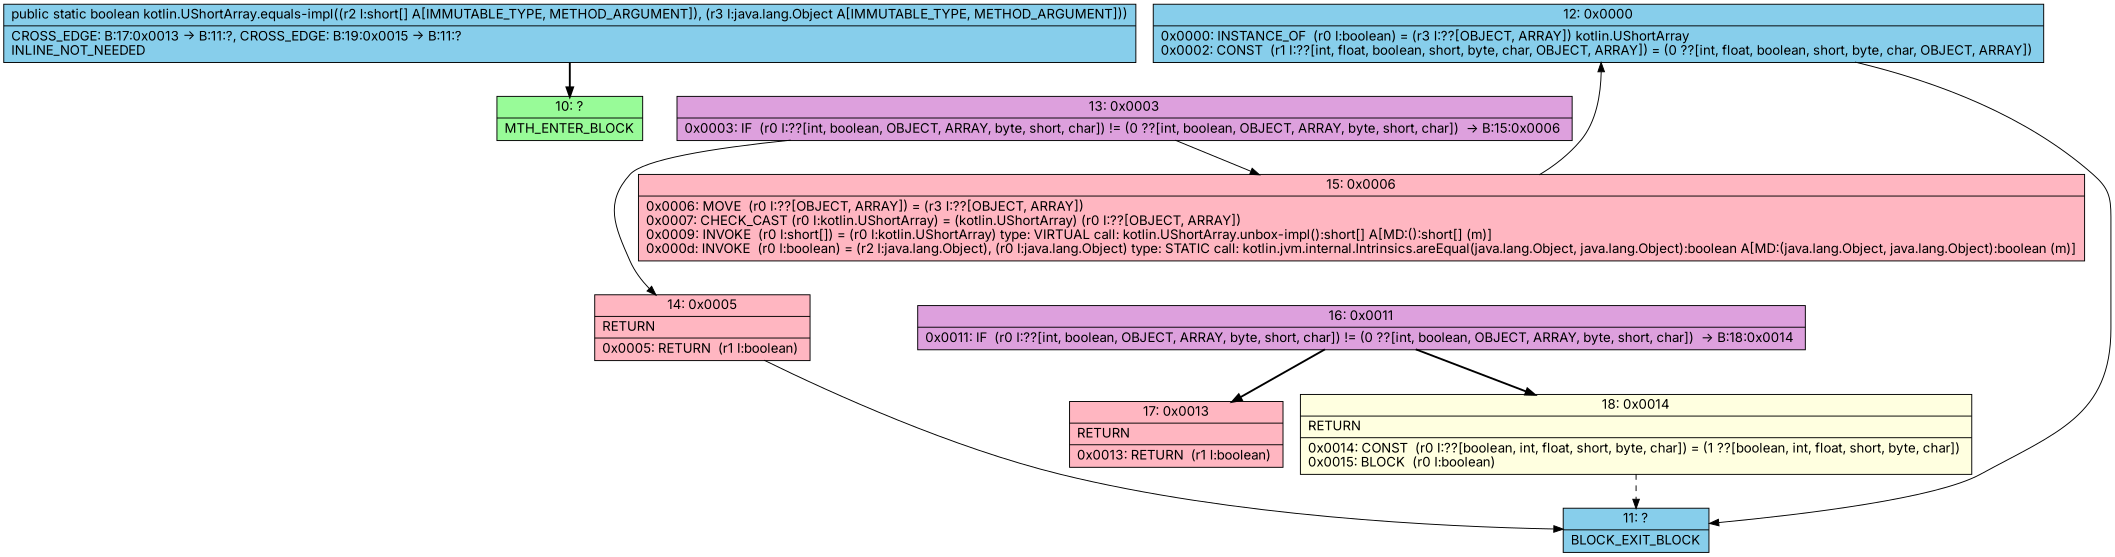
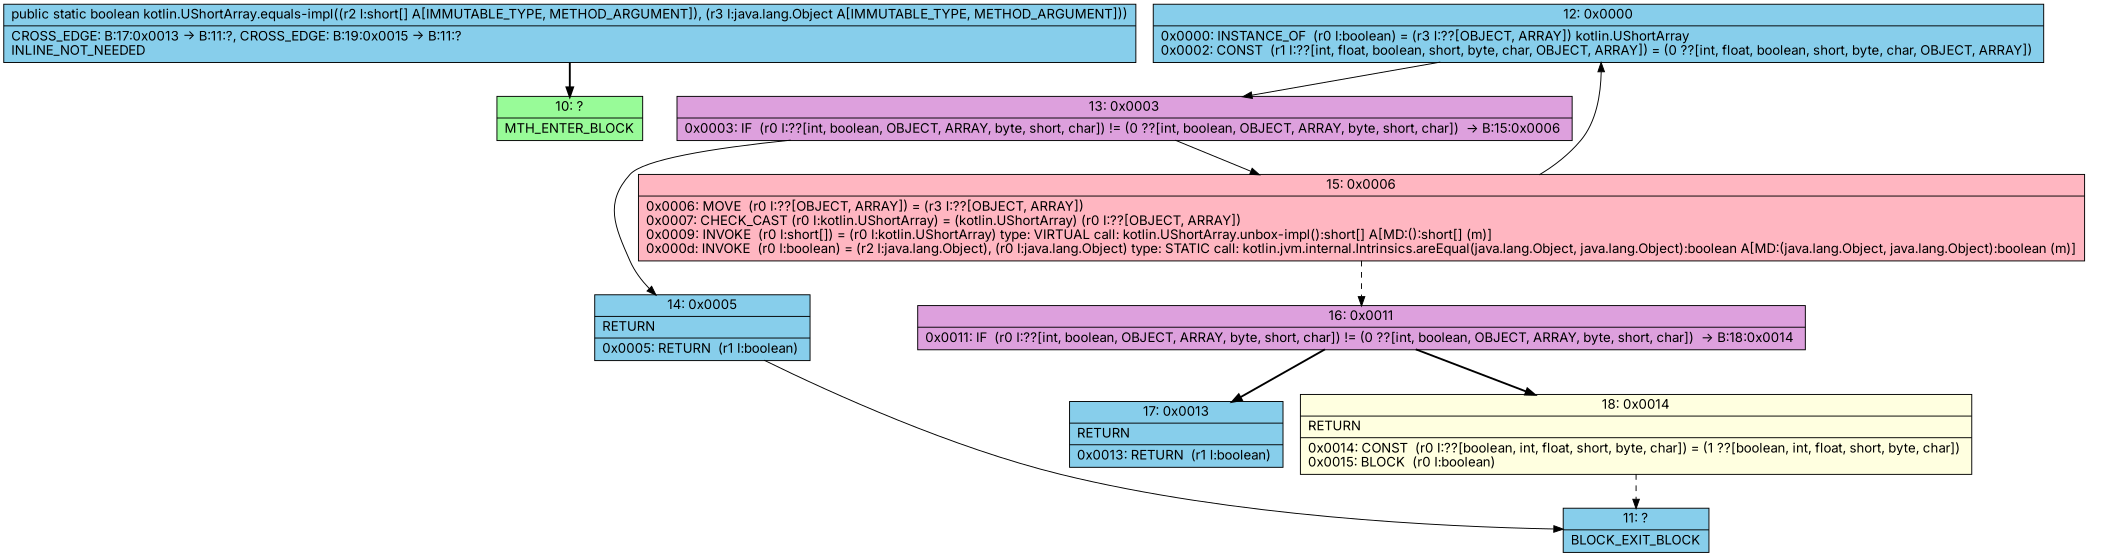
  digraph {
    fontname=Inter
    node [fillcolor=skyblue fontname=Inter shape=record style=filled]
    edge [fontname=Inter style=solid]
    n1 [fillcolor=palegreen label="{10\:\ ?|MTH_ENTER_BLOCK\l}"]
    n2 [label="{12\:\ 0x0000|0x0000: INSTANCE_OF  (r0 I:boolean) = (r3 I:??[OBJECT, ARRAY]) kotlin.UShortArray \l0x0002: CONST  (r1 I:??[int, float, boolean, short, byte, char, OBJECT, ARRAY]) = (0 ??[int, float, boolean, short, byte, char, OBJECT, ARRAY]) \l}"]
    n3 [fillcolor=plum label="{13\:\ 0x0003|0x0003: IF  (r0 I:??[int, boolean, OBJECT, ARRAY, byte, short, char]) != (0 ??[int, boolean, OBJECT, ARRAY, byte, short, char])  \-\> B:15:0x0006 \l}"]
-   n4 [fillcolor=lightpink label="{14\:\ 0x0005|RETURN\l|0x0005: RETURN  (r1 I:boolean) \l}"]
+   n4 [label="{14\:\ 0x0005|RETURN\l|0x0005: RETURN  (r1 I:boolean) \l}"]
    n5 [fillcolor=lightpink label="{15\:\ 0x0006|0x0006: MOVE  (r0 I:??[OBJECT, ARRAY]) = (r3 I:??[OBJECT, ARRAY]) \l0x0007: CHECK_CAST (r0 I:kotlin.UShortArray) = (kotlin.UShortArray) (r0 I:??[OBJECT, ARRAY]) \l0x0009: INVOKE  (r0 I:short[]) = (r0 I:kotlin.UShortArray) type: VIRTUAL call: kotlin.UShortArray.unbox\-impl():short[] A[MD:():short[] (m)]\l0x000d: INVOKE  (r0 I:boolean) = (r2 I:java.lang.Object), (r0 I:java.lang.Object) type: STATIC call: kotlin.jvm.internal.Intrinsics.areEqual(java.lang.Object, java.lang.Object):boolean A[MD:(java.lang.Object, java.lang.Object):boolean (m)]\l}"]
    n6 [label="{11\:\ ?|BLOCK_EXIT_BLOCK\l}"]
    n7 [fillcolor=plum label="{16\:\ 0x0011|0x0011: IF  (r0 I:??[int, boolean, OBJECT, ARRAY, byte, short, char]) != (0 ??[int, boolean, OBJECT, ARRAY, byte, short, char])  \-\> B:18:0x0014 \l}"]
-   n8 [fillcolor=lightpink label="{17\:\ 0x0013|RETURN\l|0x0013: RETURN  (r1 I:boolean) \l}"]
+   n8 [label="{17\:\ 0x0013|RETURN\l|0x0013: RETURN  (r1 I:boolean) \l}"]
    n9 [fillcolor=lightyellow label="{18\:\ 0x0014|RETURN\l|0x0014: CONST  (r0 I:??[boolean, int, float, short, byte, char]) = (1 ??[boolean, int, float, short, byte, char]) \l0x0015: BLOCK  (r0 I:boolean) \l}"]
    n10 [label="{public static boolean kotlin.UShortArray.equals\-impl((r2 I:short[] A[IMMUTABLE_TYPE, METHOD_ARGUMENT]), (r3 I:java.lang.Object A[IMMUTABLE_TYPE, METHOD_ARGUMENT]))  | CROSS_EDGE: B:17:0x0013 \-\> B:11:?, CROSS_EDGE: B:19:0x0015 \-\> B:11:?\lINLINE_NOT_NEEDED\l}"]
-   n2 -> n6
+   n2 -> n3
    n3 -> n4
    n3 -> n5
    n4 -> n6
    n5 -> n2
+   n5 -> n7 [style=dashed]
    n7 -> n8 [style=bold]
    n7 -> n9 [style=bold]
    n9 -> n6 [style=dashed]
    n10 -> n1 [style=bold]
  }
